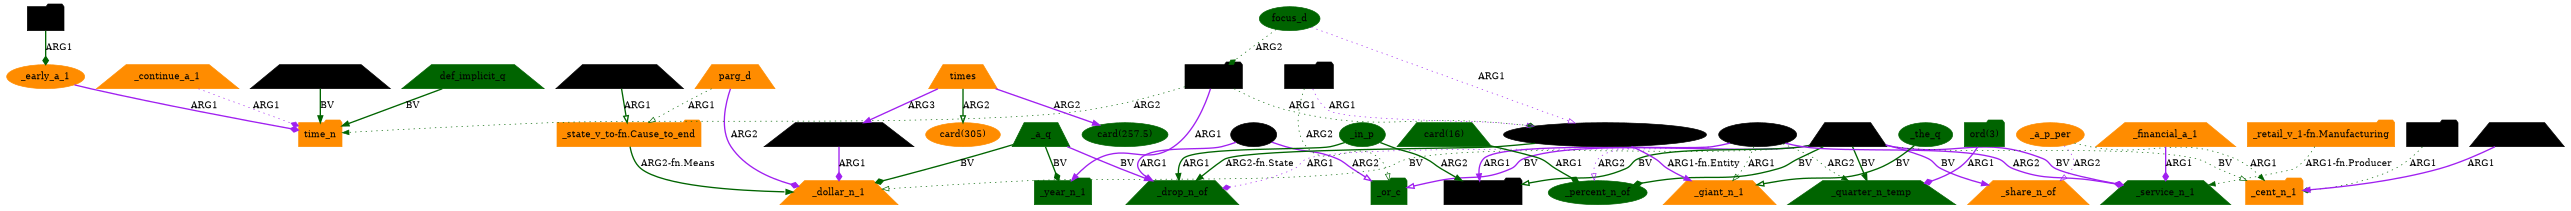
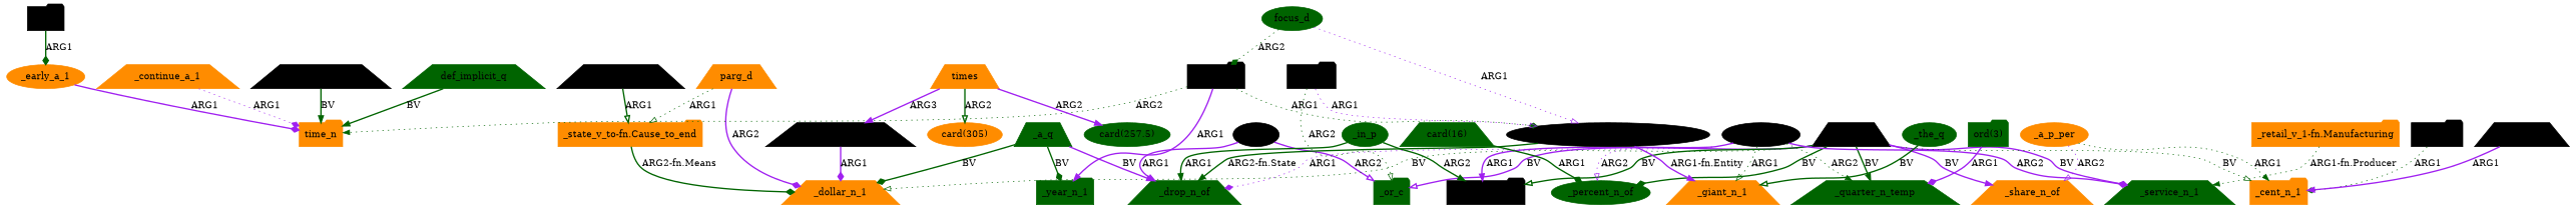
  digraph {
    node [color=darkorange shape=trapezium style=filled]
    edge [arrowhead=normal color=darkgreen style=bold]
    _early_a_1 [shape=ellipse]
    time_n [shape=folder]
    parg_d
    _dollar_n_1
    "_state_v_to-fn.Cause_to_end" [shape=folder]
    _to_p [color=black shape=ellipse]
    _or_c [color=darkgreen shape=folder]
    _drop_n_of [color=darkgreen]
    udef_q [color=black]
    _service_n_1 [color=darkgreen]
    _cent_n_1 [shape=folder]
    _quarter_n_temp [color=darkgreen]
    _earnings_n_1 [color=black shape=folder]
    _share_n_of
    _percent_n_of [color=darkgreen shape=ellipse]
    "card(80)" [color=black shape=folder]
    _a_q [color=darkgreen]
    _year_n_1 [color=darkgreen shape=folder]
    "ord(3)" [color=darkgreen shape=folder]
    compound [color=black shape=ellipse]
    _giant_n_1
    _a_p_per [shape=ellipse]
-   _financial_a_1
    loc_nonsp [color=black shape=folder]
    "_report_v_to-fn.State_continue" [color=black shape=ellipse]
    "_retail_v_1-fn.Manufacturing" [shape=folder]
    "card(1000000)" [color=black]
    times
    "card(257.5)" [color=darkgreen shape=ellipse]
    "card(305)" [shape=ellipse]
    comp [color=black shape=folder]
    n32 [label=_continue_a_1]
    _from_p [color=black shape=folder]
    focus_d [color=darkgreen shape=ellipse]
    _in_p [color=darkgreen shape=ellipse]
    "card(75)" [color=black]
    "_re-_a_again" [color=black]
    "card(16)" [color=darkgreen]
    def_explicit_q [color=black]
    _the_q [color=darkgreen shape=ellipse]
    def_implicit_q [color=darkgreen]
    _early_a_1 -> time_n [arrowhead=diamond color=purple label=ARG1]
    parg_d -> _dollar_n_1 [arrowhead=diamond color=purple label=ARG2]
    parg_d -> "_state_v_to-fn.Cause_to_end" [arrowhead=onormal label=ARG1 style=dotted]
-   "_state_v_to-fn.Cause_to_end" -> _dollar_n_1 [label="ARG2-fn.Means"]
+   "_state_v_to-fn.Cause_to_end" -> _dollar_n_1 [arrowhead=diamond label="ARG2-fn.Means"]
    _to_p -> _or_c [arrowhead=onormal color=purple label=ARG2]
    _to_p -> _drop_n_of [color=purple label=ARG1]
    udef_q -> _dollar_n_1 [arrowhead=onormal label=BV style=dotted]
    udef_q -> _or_c [arrowhead=onormal color=purple label=BV]
    udef_q -> _service_n_1 [arrowhead=diamond color=purple label=BV]
    udef_q -> _cent_n_1 [arrowhead=onormal label=BV style=dotted]
    udef_q -> _quarter_n_temp [label=BV]
    udef_q -> _earnings_n_1 [arrowhead=onormal label=BV]
    udef_q -> _share_n_of [color=purple label=BV]
    udef_q -> _percent_n_of [arrowhead=diamond label=BV]
    "card(80)" -> _cent_n_1 [arrowhead=diamond label=ARG1 style=dotted]
    _a_q -> _dollar_n_1 [arrowhead=diamond label=BV]
    _a_q -> _drop_n_of [color=purple label=BV]
    _a_q -> _year_n_1 [arrowhead=diamond label=BV]
    "ord(3)" -> _quarter_n_temp [arrowhead=diamond color=purple label=ARG1]
    compound -> _drop_n_of [arrowhead=diamond color=purple label=ARG1 style=dotted]
    compound -> _service_n_1 [arrowhead=diamond color=purple label=ARG2]
    compound -> _quarter_n_temp [label=ARG2 style=dotted]
    compound -> _earnings_n_1 [color=purple label=ARG1]
    compound -> _percent_n_of [arrowhead=onormal color=purple label=ARG2 style=dotted]
    compound -> _giant_n_1 [arrowhead=onormal label=ARG1 style=dotted]
    _a_p_per -> _cent_n_1 [label=ARG1 style=dotted]
    _a_p_per -> _share_n_of [arrowhead=onormal color=purple label=ARG2 style=dotted]
-   _financial_a_1 -> _service_n_1 [arrowhead=diamond color=purple label=ARG1]
    loc_nonsp -> time_n [label=ARG2 style=dotted]
    loc_nonsp -> _year_n_1 [color=purple label=ARG1]
    loc_nonsp -> "_report_v_to-fn.State_continue" [arrowhead=diamond label=ARG1 style=dotted]
    "_report_v_to-fn.State_continue" -> _drop_n_of [label="ARG2-fn.State"]
    "_report_v_to-fn.State_continue" -> _giant_n_1 [color=purple label="ARG1-fn.Entity"]
    "_retail_v_1-fn.Manufacturing" -> _service_n_1 [label="ARG1-fn.Producer" style=dotted]
    "card(1000000)" -> _dollar_n_1 [arrowhead=diamond color=purple label=ARG1]
    times -> "card(1000000)" [color=purple label=ARG3]
    times -> "card(257.5)" [color=purple label=ARG2]
    times -> "card(305)" [arrowhead=onormal label=ARG2]
    comp -> _early_a_1 [arrowhead=diamond label=ARG1]
    n32 -> time_n [arrowhead=diamond color=purple label=ARG1 style=dotted]
    _from_p -> _or_c [arrowhead=onormal label=ARG2 style=dotted]
    _from_p -> "_report_v_to-fn.State_continue" [arrowhead=onormal color=purple label=ARG1 style=dotted]
    focus_d -> loc_nonsp [arrowhead=diamond label=ARG2 style=dotted]
    focus_d -> "_report_v_to-fn.State_continue" [arrowhead=onormal color=purple label=ARG1 style=dotted]
    _in_p -> _drop_n_of [label=ARG1]
    _in_p -> _earnings_n_1 [label=ARG2]
    "card(75)" -> _cent_n_1 [color=purple label=ARG1]
    "_re-_a_again" -> "_state_v_to-fn.Cause_to_end" [arrowhead=onormal label=ARG1]
    "card(16)" -> _percent_n_of [arrowhead=diamond label=ARG1]
    def_explicit_q -> time_n [label=BV]
    _the_q -> _giant_n_1 [arrowhead=onormal label=BV]
    def_implicit_q -> time_n [label=BV]
  }
